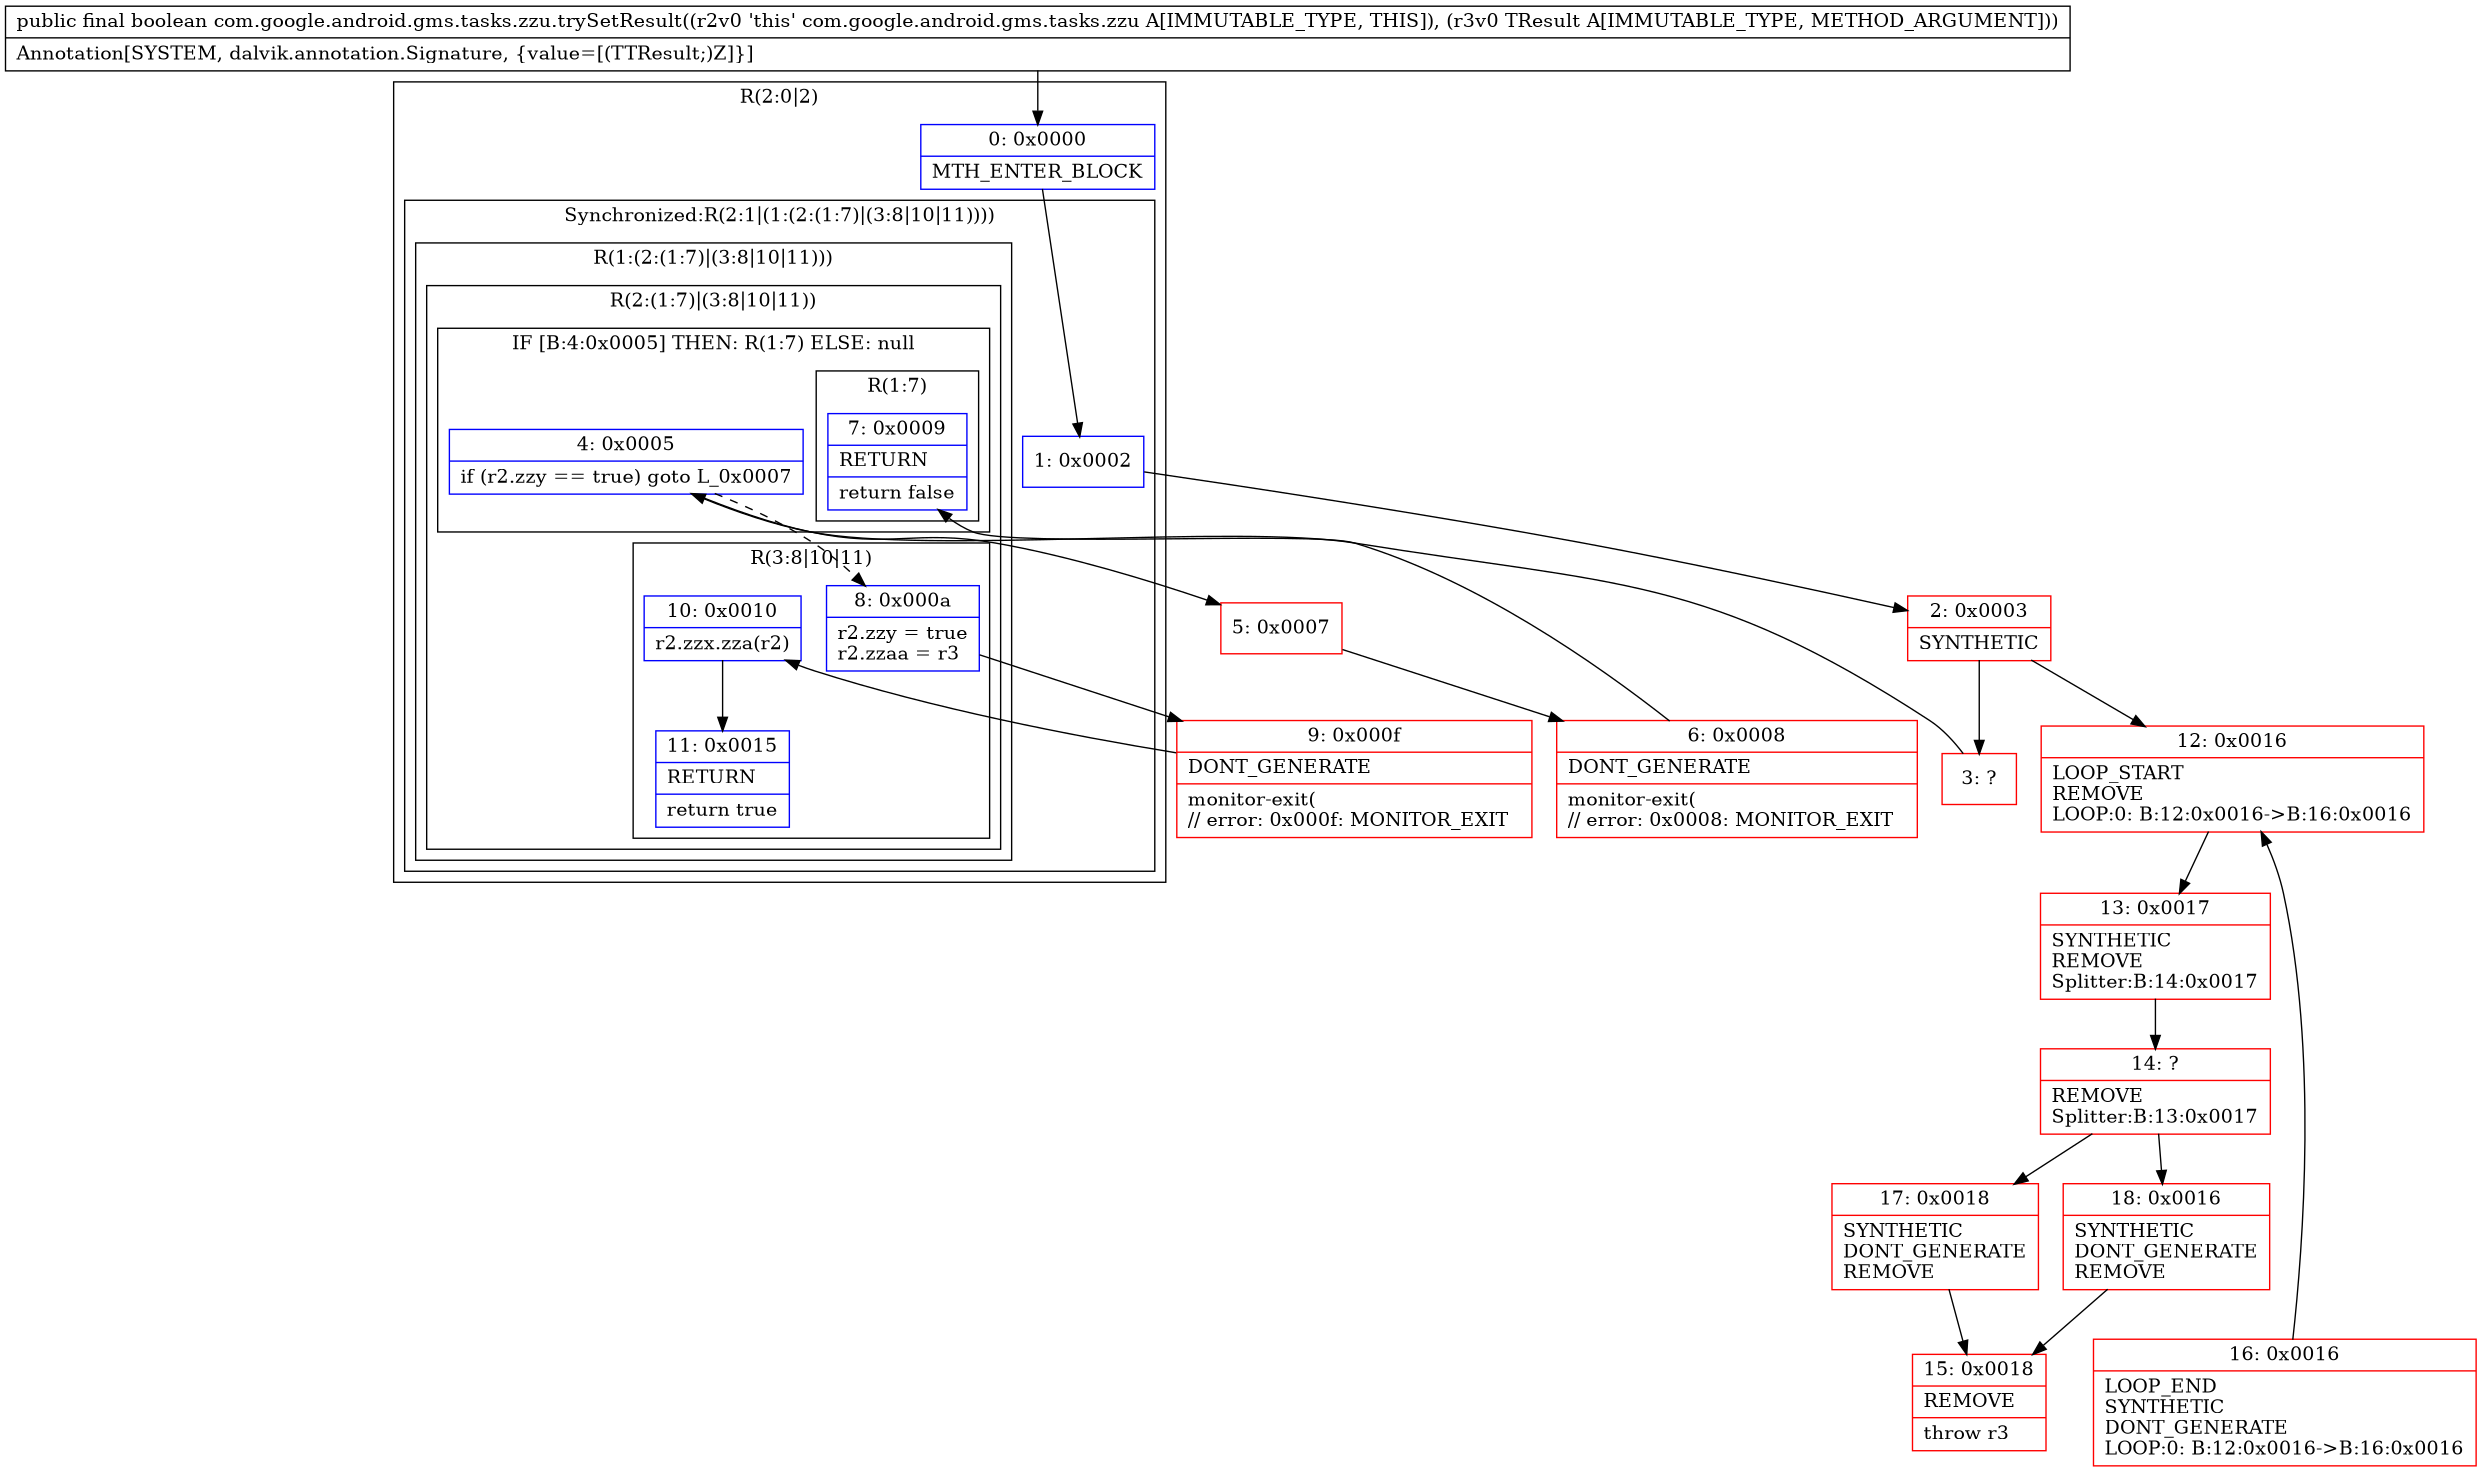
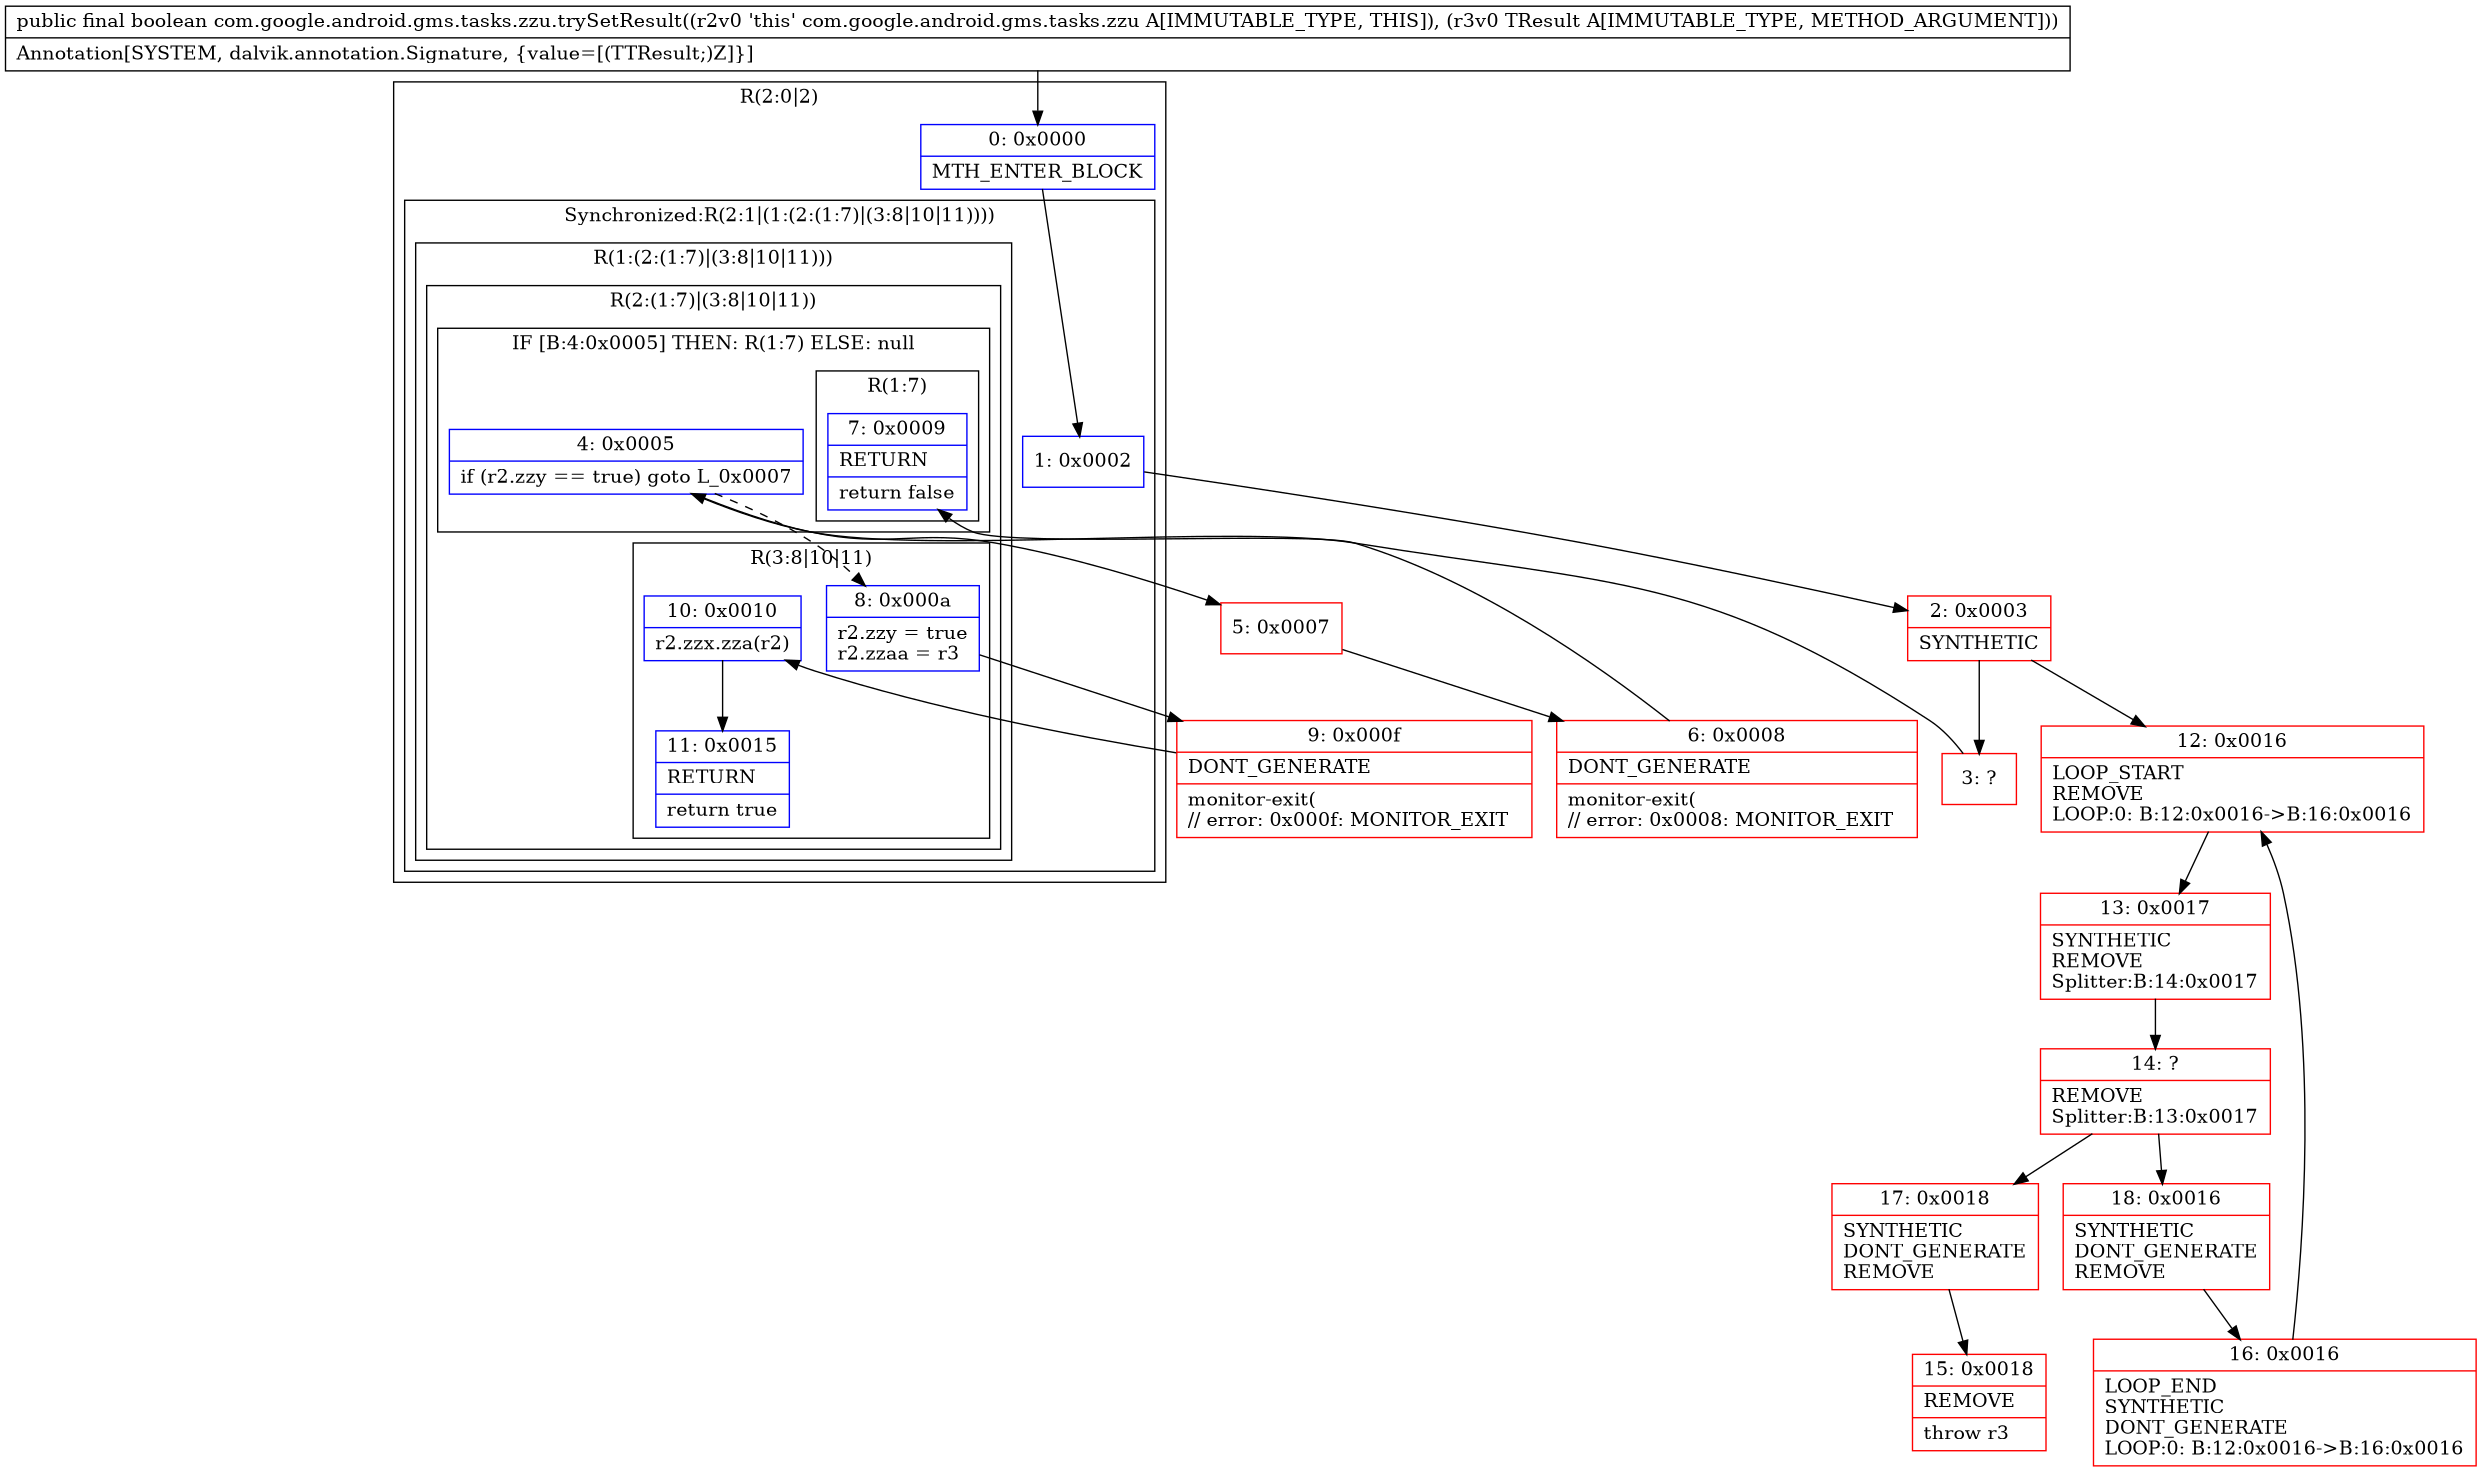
  digraph {
    node [color=red shape=record]
    n1 [color=blue label="{7\:\ 0x0009|RETURN\l|return false\l}"]
    n2 [color=blue label="{4\:\ 0x0005|if (r2.zzy == true) goto L_0x0007\l}"]
    n3 [color=blue label="{8\:\ 0x000a|r2.zzy = true\lr2.zzaa = r3\l}"]
    n4 [color=blue label="{10\:\ 0x0010|r2.zzx.zza(r2)\l}"]
    n5 [color=blue label="{11\:\ 0x0015|RETURN\l|return true\l}"]
    n6 [color=blue label="{1\:\ 0x0002}"]
    n7 [color=blue label="{0\:\ 0x0000|MTH_ENTER_BLOCK\l}"]
    n8 [label="{5\:\ 0x0007}"]
    n9 [label="{9\:\ 0x000f|DONT_GENERATE\l|monitor\-exit(\l\/\/ error: 0x000f: MONITOR_EXIT  \l}"]
    n10 [label="{2\:\ 0x0003|SYNTHETIC\l}"]
    n11 [label="{3\:\ ?}"]
    n12 [label="{12\:\ 0x0016|LOOP_START\lREMOVE\lLOOP:0: B:12:0x0016\-\>B:16:0x0016\l}"]
    n13 [label="{6\:\ 0x0008|DONT_GENERATE\l|monitor\-exit(\l\/\/ error: 0x0008: MONITOR_EXIT  \l}"]
    n14 [label="{13\:\ 0x0017|SYNTHETIC\lREMOVE\lSplitter:B:14:0x0017\l}"]
    n15 [label="{14\:\ ?|REMOVE\lSplitter:B:13:0x0017\l}"]
    n16 [label="{17\:\ 0x0018|SYNTHETIC\lDONT_GENERATE\lREMOVE\l}"]
    n17 [label="{18\:\ 0x0016|SYNTHETIC\lDONT_GENERATE\lREMOVE\l}"]
    n18 [label="{16\:\ 0x0016|LOOP_END\lSYNTHETIC\lDONT_GENERATE\lLOOP:0: B:12:0x0016\-\>B:16:0x0016\l}"]
    n19 [label="{15\:\ 0x0018|REMOVE\l|throw r3\l}"]
    n20 [label="{public final boolean com.google.android.gms.tasks.zzu.trySetResult((r2v0 'this' com.google.android.gms.tasks.zzu A[IMMUTABLE_TYPE, THIS]), (r3v0 TResult A[IMMUTABLE_TYPE, METHOD_ARGUMENT]))  | Annotation[SYSTEM, dalvik.annotation.Signature, \{value=[(TTResult;)Z]\}]\l}" color=""]
    subgraph cluster_1 {
      label="R(2:0|2)"
      n7
      subgraph cluster_2 {
        label="Synchronized:R(2:1|(1:(2:(1:7)|(3:8|10|11))))"
        n6
        subgraph cluster_3 {
          label="R(1:(2:(1:7)|(3:8|10|11)))"
          subgraph cluster_4 {
            label="R(2:(1:7)|(3:8|10|11))"
            subgraph cluster_5 {
              label="IF [B:4:0x0005] THEN: R(1:7) ELSE: null"
              n2
              subgraph cluster_6 {
                label="R(1:7)"
                n1
              }
            }
            subgraph cluster_7 {
              label="R(3:8|10|11)"
              n3
              n4
              n5
            }
          }
        }
      }
    }
    n2 -> n3 [style=dashed]
    n2 -> n8
    n3 -> n9
    n4 -> n5
    n6 -> n10
    n7 -> n6
    n8 -> n13
    n9 -> n4
    n10 -> n11
    n10 -> n12
    n11 -> n2
    n12 -> n14
    n13 -> n1
    n14 -> n15
    n15 -> n16
    n15 -> n17
    n16 -> n19
-   n17 -> n19
+   n17 -> n18
    n18 -> n12
    n20 -> n7
  }
